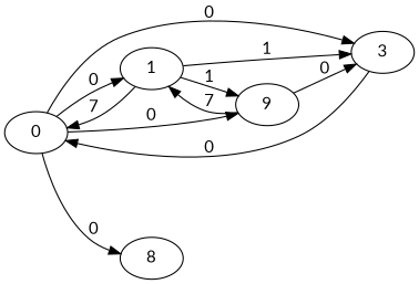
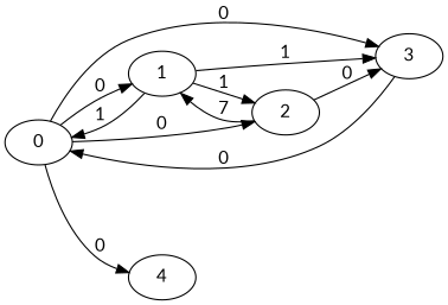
  digraph {
    fontname=Lato
    rankdir=LR
    node [fontname=Lato]
    edge [fontname=Lato]
    0
    1
-   2 [label=9]
+   2
    3
-   4 [label=8]
+   4
    0 -> 1 [label=0]
    0 -> 2 [label=0]
    0 -> 3 [label=0]
    0 -> 4 [label=0]
-   1 -> 0 [label=7]
+   1 -> 0 [label=1]
    1 -> 2 [label=1]
    1 -> 3 [label=1]
    2 -> 1 [label=7]
    2 -> 3 [label=0]
    3 -> 0 [label=0]
  }
